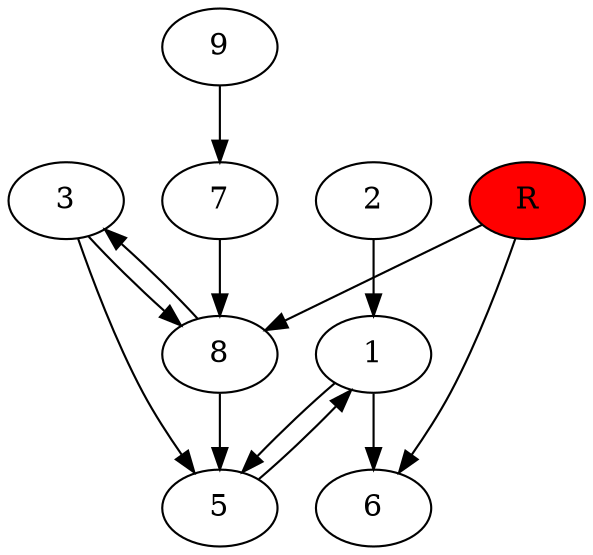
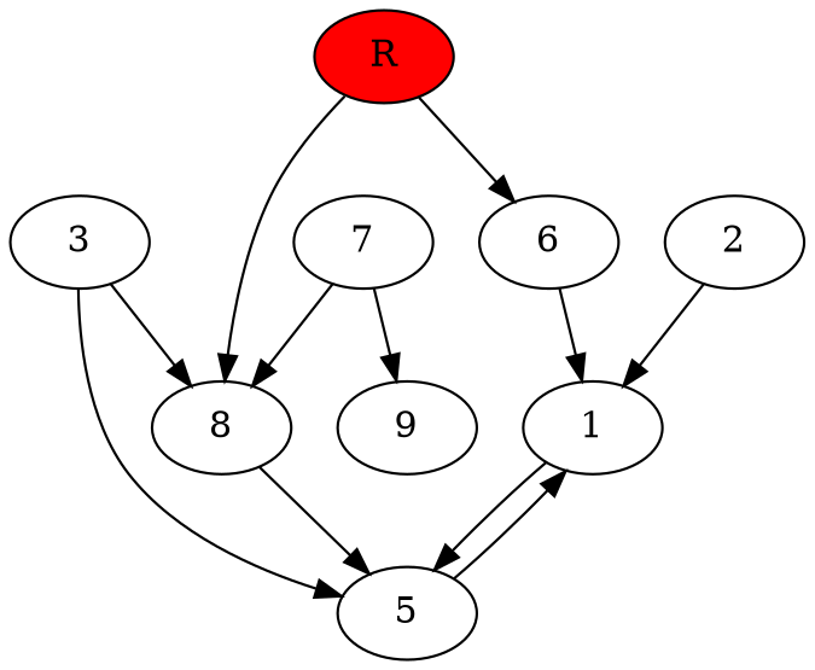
  digraph {
    fontname="DejaVu Serif"
    node [fontname="DejaVu Serif"]
    edge [fontname="DejaVu Serif"]
    1
    5
    2
    3
    8
    6
    7
    9
    R [fillcolor="#ff0000" style=filled]
    1 -> 5
    5 -> 1
    2 -> 1
    3 -> 5
    3 -> 8
    8 -> 5
-   8 -> 3
-   1 -> 6
+   6 -> 1
    7 -> 8
-   9 -> 7
+   7 -> 9
    R -> 8
    R -> 6
  }
